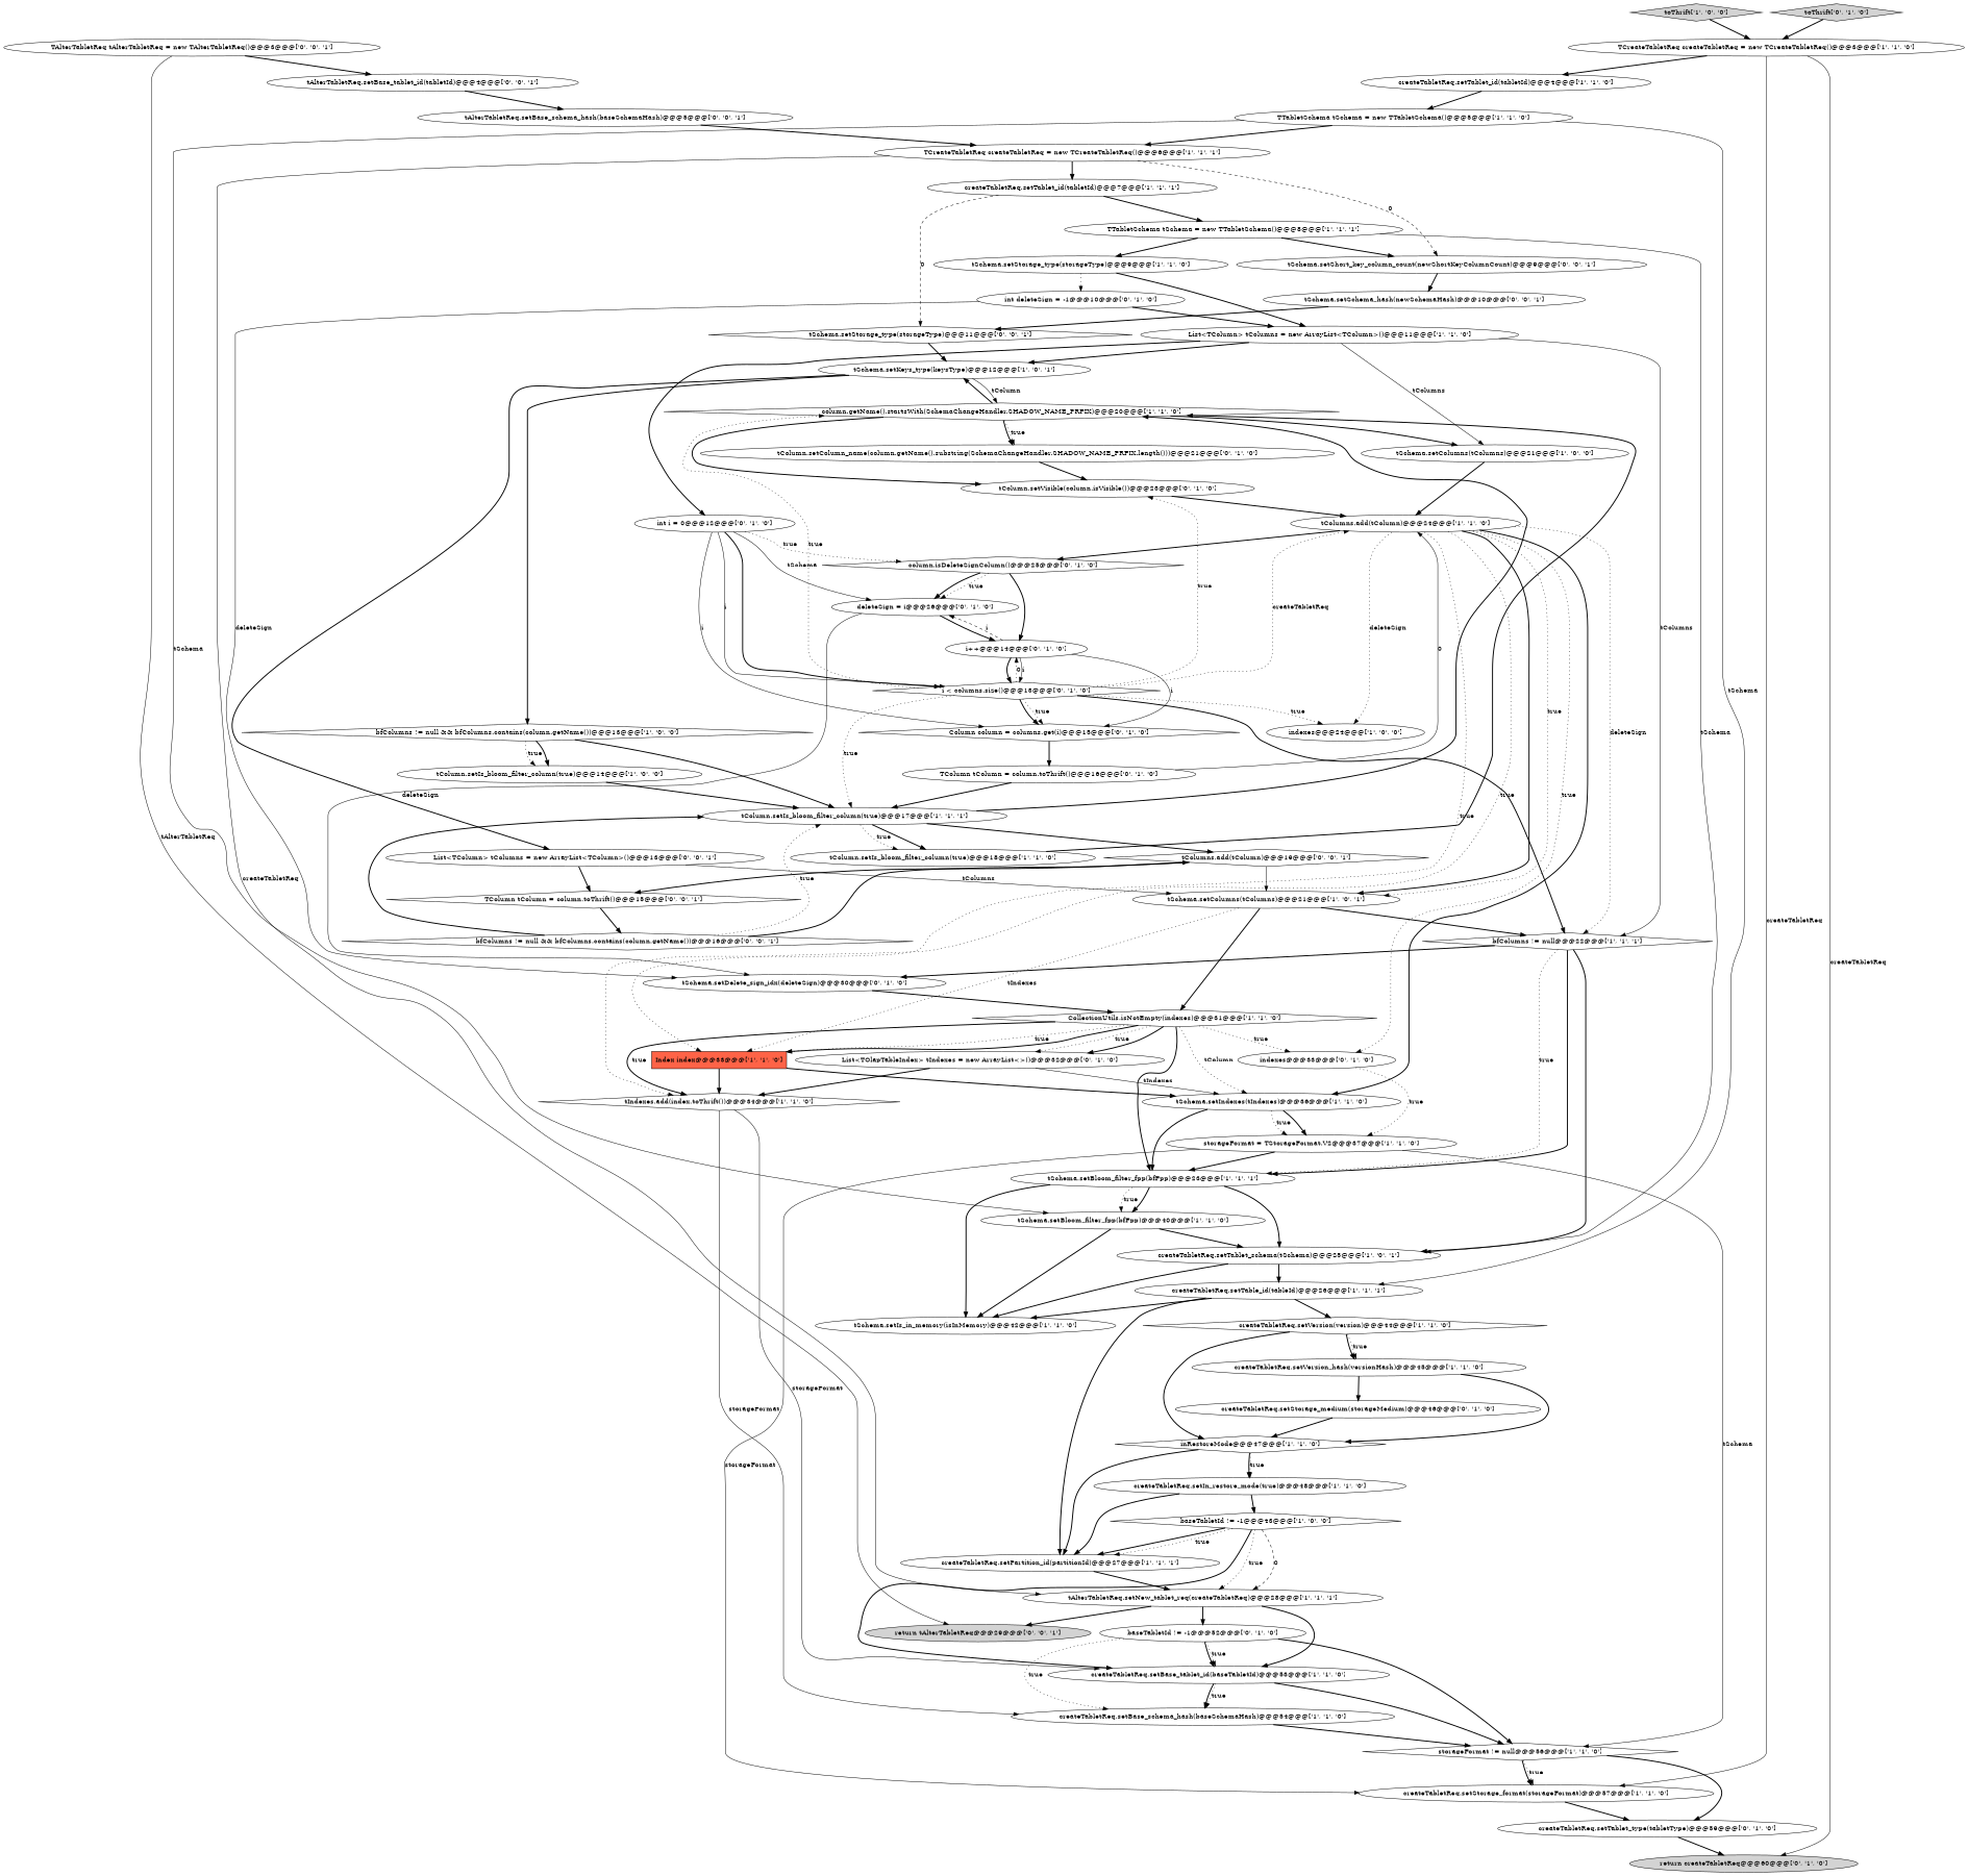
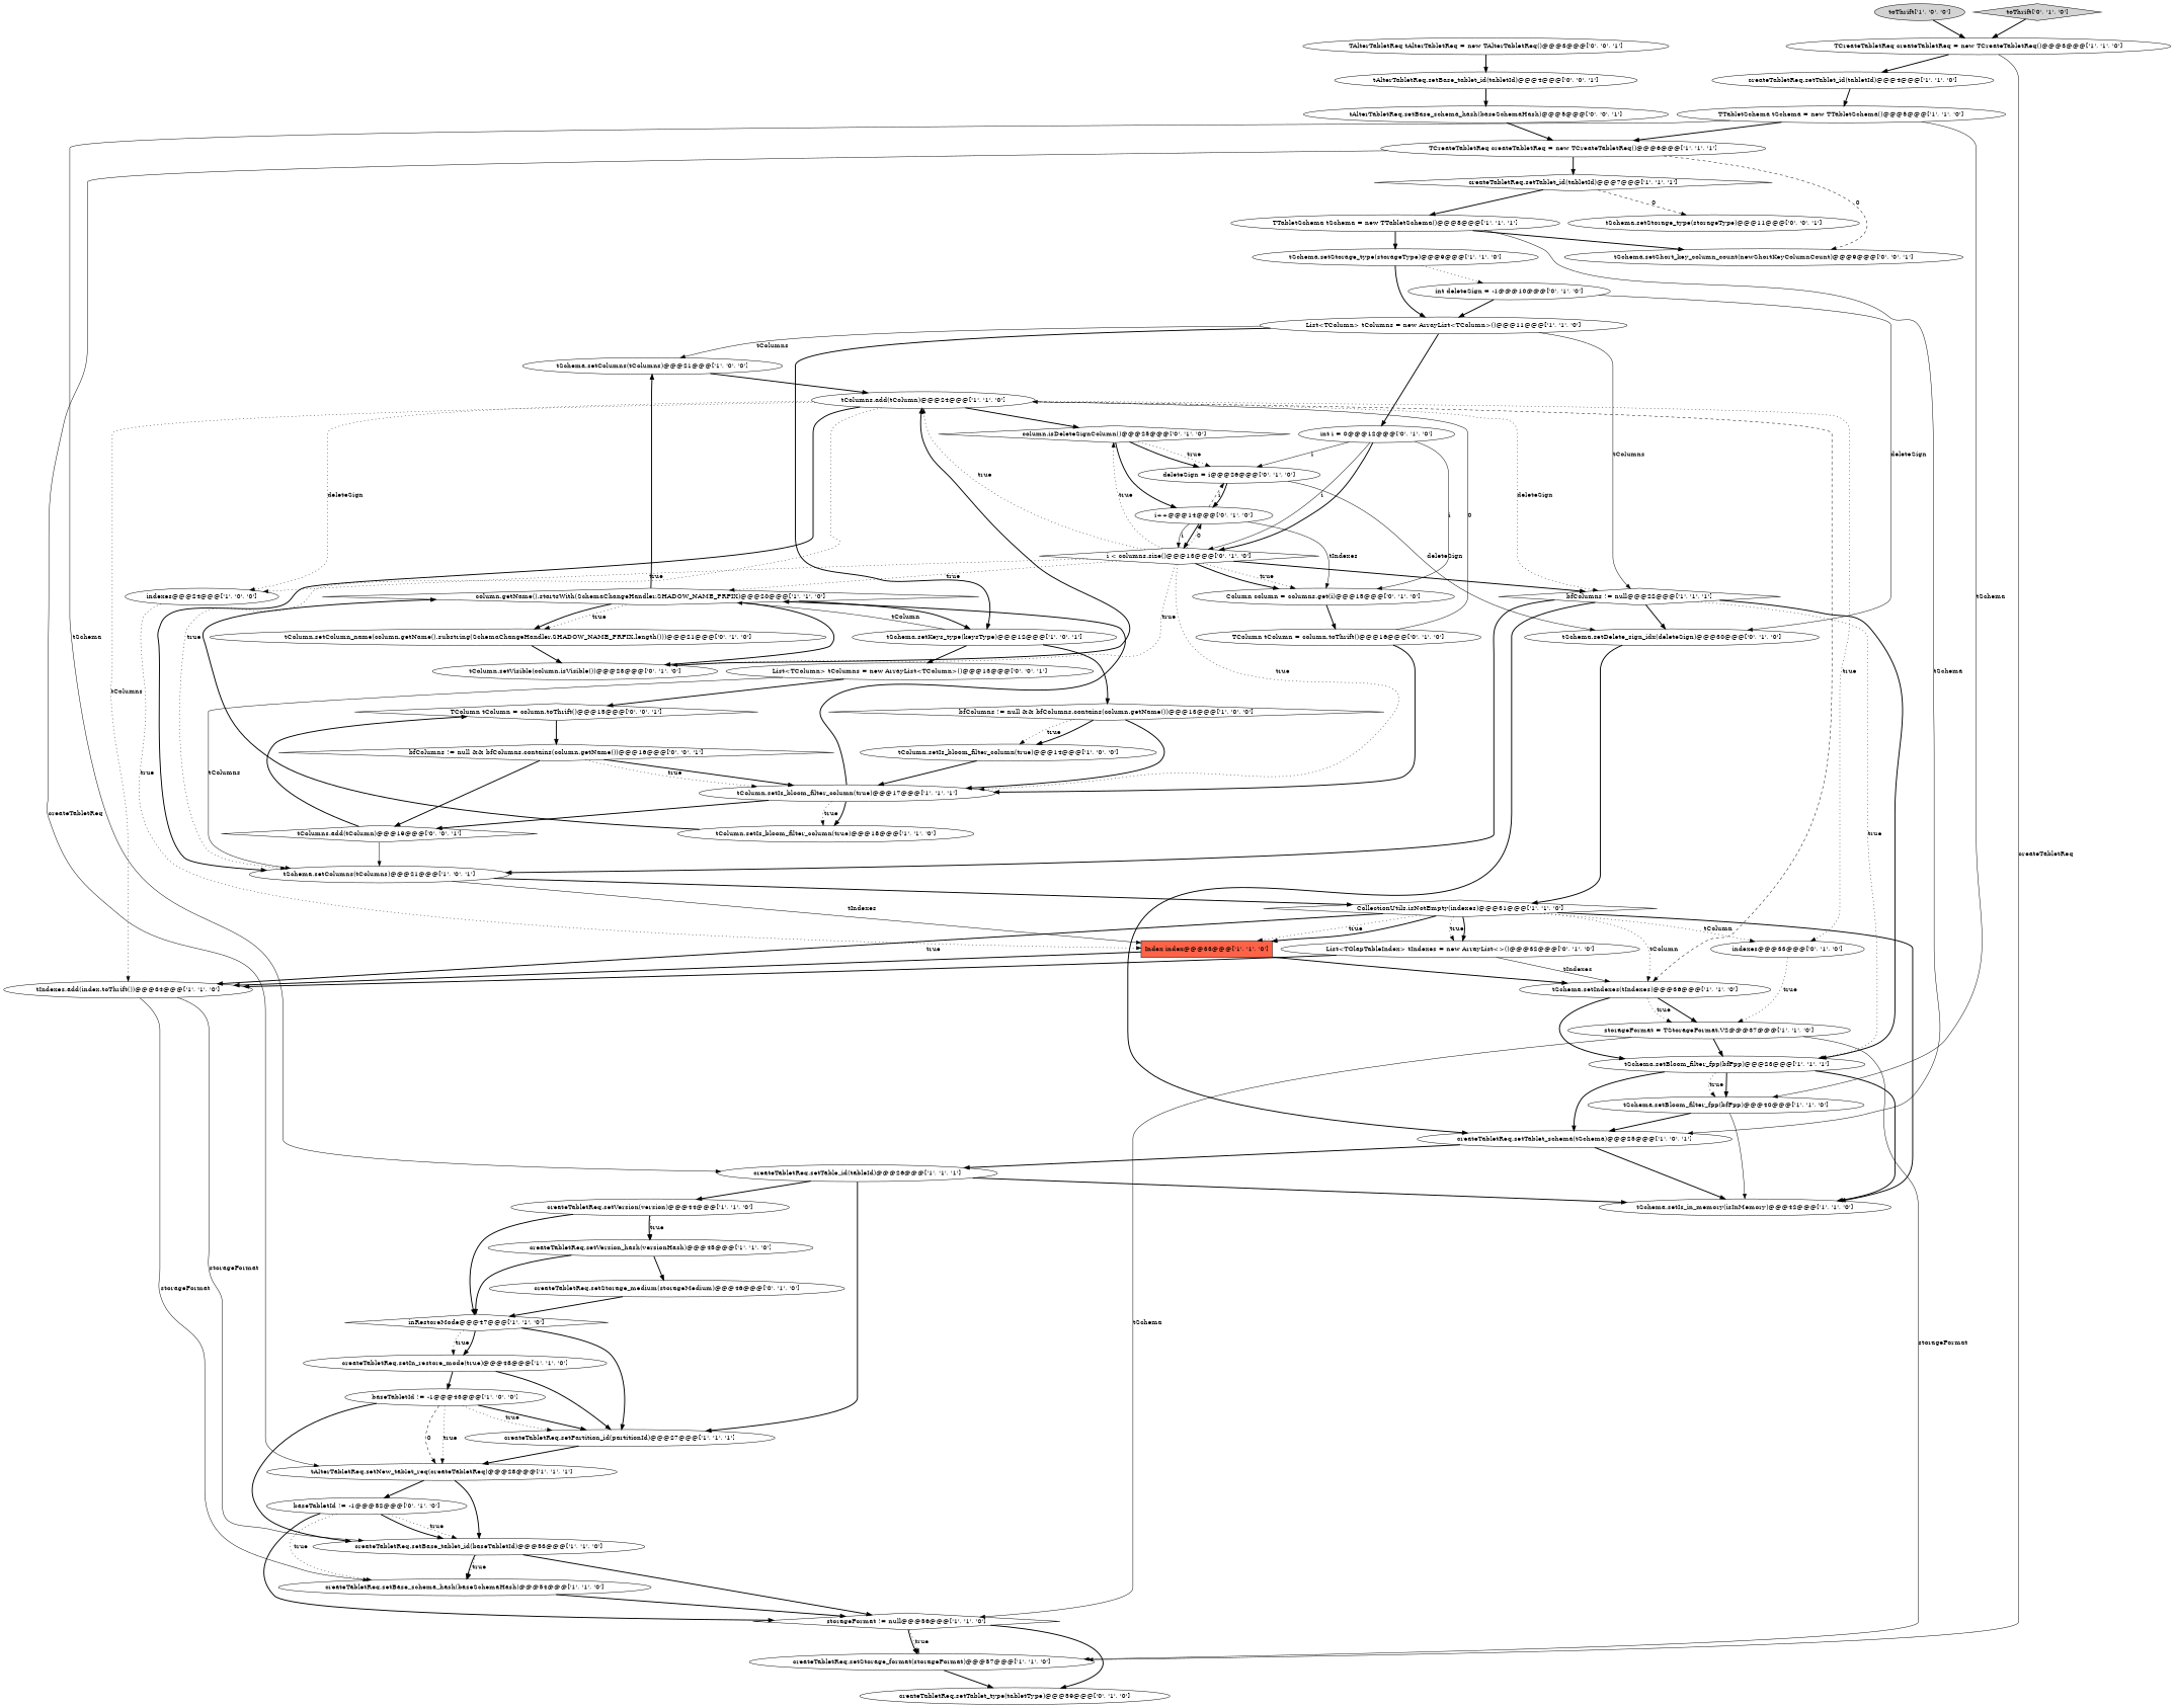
  digraph {
    node [fillcolor=white shape=ellipse style=filled]
    edge [style=bold]
-   n1 [label="tIndexes.add(index.toThrift())@@@34@@@['1', '1', '0']" shape=diamond]
+   n1 [label="tIndexes.add(index.toThrift())@@@34@@@['1', '1', '0']"]
    n2 [label="createTabletReq.setBase_tablet_id(baseTabletId)@@@53@@@['1', '1', '0']"]
    n3 [label="createTabletReq.setBase_schema_hash(baseSchemaHash)@@@54@@@['1', '1', '0']"]
    n4 [label="storageFormat != null@@@56@@@['1', '1', '0']" shape=diamond]
    n5 [label="tSchema.setIndexes(tIndexes)@@@36@@@['1', '1', '0']"]
    n6 [label="storageFormat = TStorageFormat.V2@@@37@@@['1', '1', '0']"]
    n7 [label="tSchema.setBloom_filter_fpp(bfFpp)@@@23@@@['1', '1', '1']"]
    n8 [label="createTabletReq.setStorage_format(storageFormat)@@@57@@@['1', '1', '0']"]
    n9 [label="createTabletReq.setTablet_type(tabletType)@@@59@@@['0', '1', '0']"]
    n10 [label="createTabletReq.setTablet_schema(tSchema)@@@25@@@['1', '0', '1']"]
    n11 [label="tSchema.setBloom_filter_fpp(bfFpp)@@@40@@@['1', '1', '0']"]
    n12 [label="tSchema.setIs_in_memory(isInMemory)@@@42@@@['1', '1', '0']"]
    n13 [label="tSchema.setColumns(tColumns)@@@21@@@['1', '0', '1']"]
    n14 [fillcolor=tomato label="Index index@@@33@@@['1', '1', '0']" shape=box]
    n15 [label="bfColumns != null@@@22@@@['1', '1', '1']" shape=diamond]
    n16 [label="CollectionUtils.isNotEmpty(indexes)@@@31@@@['1', '1', '0']" shape=diamond]
    n17 [label="tSchema.setDelete_sign_idx(deleteSign)@@@30@@@['0', '1', '0']"]
    n18 [label="indexes@@@33@@@['0', '1', '0']"]
    n19 [label="List<TOlapTableIndex> tIndexes = new ArrayList<>()@@@32@@@['0', '1', '0']"]
    n20 [label="column.getName().startsWith(SchemaChangeHandler.SHADOW_NAME_PRFIX)@@@20@@@['1', '1', '0']" shape=diamond]
    n21 [label="tColumn.setVisible(column.isVisible())@@@23@@@['0', '1', '0']"]
    n22 [label="tColumn.setColumn_name(column.getName().substring(SchemaChangeHandler.SHADOW_NAME_PRFIX.length()))@@@21@@@['0', '1', '0']"]
    n23 [label="tSchema.setColumns(tColumns)@@@21@@@['1', '0', '0']"]
    n24 [label="tSchema.setKeys_type(keysType)@@@12@@@['1', '0', '1']"]
    n25 [label="tColumns.add(tColumn)@@@24@@@['1', '1', '0']"]
    n26 [label="bfColumns != null && bfColumns.contains(column.getName())@@@13@@@['1', '0', '0']" shape=diamond]
    n27 [label="List<TColumn> tColumns = new ArrayList<TColumn>()@@@13@@@['0', '0', '1']"]
    n28 [label="createTabletReq.setTable_id(tableId)@@@26@@@['1', '1', '1']"]
    n29 [label="tColumn.setIs_bloom_filter_column(true)@@@17@@@['1', '1', '1']"]
    n30 [label="tColumn.setIs_bloom_filter_column(true)@@@18@@@['1', '1', '0']"]
    n31 [label="tColumns.add(tColumn)@@@19@@@['0', '0', '1']" shape=diamond]
    n32 [label="TColumn tColumn = column.toThrift()@@@15@@@['0', '0', '1']" shape=diamond]
    n33 [label="int deleteSign = -1@@@10@@@['0', '1', '0']"]
    n34 [label="List<TColumn> tColumns = new ArrayList<TColumn>()@@@11@@@['1', '1', '0']"]
    n35 [label="int i = 0@@@12@@@['0', '1', '0']"]
    n36 [label="TCreateTabletReq createTabletReq = new TCreateTabletReq()@@@6@@@['1', '1', '1']"]
-   n37 [label="createTabletReq.setTablet_id(tabletId)@@@7@@@['1', '1', '1']"]
+   n37 [label="createTabletReq.setTablet_id(tabletId)@@@7@@@['1', '1', '1']" shape=diamond]
    n38 [label="tAlterTabletReq.setNew_tablet_req(createTabletReq)@@@28@@@['1', '1', '1']"]
    n39 [label="tSchema.setShort_key_column_count(newShortKeyColumnCount)@@@9@@@['0', '0', '1']"]
    n40 [label="TTabletSchema tSchema = new TTabletSchema()@@@8@@@['1', '1', '1']"]
-   n41 [label="tSchema.setStorage_type(storageType)@@@11@@@['0', '0', '1']" shape=diamond]
-   n42 [fillcolor=lightgray label="return tAlterTabletReq@@@29@@@['0', '0', '1']"]
+   n41 [label="tSchema.setStorage_type(storageType)@@@11@@@['0', '0', '1']"]
    n43 [label="baseTabletId != -1@@@52@@@['0', '1', '0']"]
-   n44 [label="tSchema.setSchema_hash(newSchemaHash)@@@10@@@['0', '0', '1']"]
    n45 [label="TTabletSchema tSchema = new TTabletSchema()@@@5@@@['1', '1', '0']"]
    n46 [label="createTabletReq.setPartition_id(partitionId)@@@27@@@['1', '1', '1']"]
-   n47 [label="createTabletReq.setVersion(version)@@@44@@@['1', '1', '0']" shape=diamond]
+   n47 [label="createTabletReq.setVersion(version)@@@44@@@['1', '1', '0']"]
    n48 [label="deleteSign = i@@@26@@@['0', '1', '0']"]
    n49 [label="i++@@@14@@@['0', '1', '0']"]
-   n50 [label="Column column = columns.get(i)@@@15@@@['0', '1', '0']" shape=diamond]
+   n50 [label="Column column = columns.get(i)@@@15@@@['0', '1', '0']"]
    n51 [label="i < columns.size()@@@13@@@['0', '1', '0']" shape=diamond]
    n52 [label="column.isDeleteSignColumn()@@@25@@@['0', '1', '0']" shape=diamond]
    n53 [label="indexes@@@24@@@['1', '0', '0']"]
    n54 [label="bfColumns != null && bfColumns.contains(column.getName())@@@16@@@['0', '0', '1']" shape=diamond]
    n55 [label="TCreateTabletReq createTabletReq = new TCreateTabletReq()@@@3@@@['1', '1', '0']"]
    n56 [label="createTabletReq.setTablet_id(tabletId)@@@4@@@['1', '1', '0']"]
-   n57 [fillcolor=lightgray label="return createTabletReq@@@60@@@['0', '1', '0']"]
-   n58 [label="baseTabletId != -1@@@43@@@['1', '0', '0']" shape=diamond]
+   n58 [label="baseTabletId != -1@@@43@@@['1', '0', '0']"]
    n59 [label="inRestoreMode@@@47@@@['1', '1', '0']" shape=diamond]
    n60 [label="createTabletReq.setVersion_hash(versionHash)@@@45@@@['1', '1', '0']"]
-   n61 [fillcolor=lightgray label="toThrift['1', '0', '0']" shape=diamond]
+   n61 [fillcolor=lightgray label="toThrift['1', '0', '0']"]
    n62 [label="tSchema.setStorage_type(storageType)@@@9@@@['1', '1', '0']"]
    n63 [label="createTabletReq.setIn_restore_mode(true)@@@48@@@['1', '1', '0']"]
    n64 [label="tColumn.setIs_bloom_filter_column(true)@@@14@@@['1', '0', '0']"]
    n65 [label="TColumn tColumn = column.toThrift()@@@16@@@['0', '1', '0']"]
    n66 [label="createTabletReq.setStorage_medium(storageMedium)@@@46@@@['0', '1', '0']"]
    n67 [label="tAlterTabletReq.setBase_schema_hash(baseSchemaHash)@@@5@@@['0', '0', '1']"]
    n68 [label="TAlterTabletReq tAlterTabletReq = new TAlterTabletReq()@@@3@@@['0', '0', '1']"]
    n69 [label="tAlterTabletReq.setBase_tablet_id(tabletId)@@@4@@@['0', '0', '1']"]
    n70 [fillcolor=lightgray label="toThrift['0', '1', '0']" shape=diamond]
    n1 -> n2 [label=storageFormat style=solid]
    n1 -> n3 [label=storageFormat style=solid]
    n2 -> n3 [label=true style=dotted]
    n2 -> n3
    n2 -> n4
    n3 -> n4
    n4 -> n8 [label=true style=dotted]
    n4 -> n8
    n4 -> n9
    n5 -> n6
    n5 -> n6 [label=true style=dotted]
    n5 -> n7
    n6 -> n4 [label=tSchema style=solid]
    n6 -> n7
    n6 -> n8 [label=storageFormat style=solid]
    n7 -> n10
    n7 -> n11
    n7 -> n11 [label=true style=dotted]
    n7 -> n12
    n8 -> n9
-   n9 -> n57
    n10 -> n12
    n10 -> n28
    n11 -> n10
-   n11 -> n12
-   n13 -> n14 [label=tIndexes style=dotted]
-   n13 -> n15
+   n11 -> n12 [style=solid]
+   n13 -> n14 [label=tIndexes style=solid]
+   n15 -> n13
    n13 -> n16
    n14 -> n1
    n14 -> n5
    n15 -> n7 [label=true style=dotted]
    n15 -> n7
    n15 -> n10
    n15 -> n17
    n16 -> n1 [label=true]
    n16 -> n5 [label=tColumn style=dotted]
-   n16 -> n7
+   n16 -> n12
    n16 -> n14 [label=true style=dotted]
    n16 -> n14
-   n16 -> n18 [label=true style=dotted]
+   n16 -> n18 [label=tColumn style=dotted]
    n16 -> n19 [label=true style=dotted]
    n16 -> n19
    n17 -> n16
    n18 -> n6 [label=true style=dotted]
    n19 -> n1
    n19 -> n5 [label=tIndexes style=solid]
    n20 -> n21
    n20 -> n22 [label=true style=dotted]
    n20 -> n22
    n20 -> n23
    n20 -> n24
    n21 -> n25
    n22 -> n21
    n23 -> n25
    n24 -> n20 [label=tColumn style=solid]
    n24 -> n26
    n24 -> n27
-   n25 -> n1 [label=true style=dotted]
-   n25 -> n5
+   n25 -> n1 [label=tColumns style=dotted]
+   n25 -> n5 [style=dashed]
    n25 -> n13
    n25 -> n13 [label=true style=dotted]
-   n25 -> n14 [label=true style=dotted]
+   n53 -> n14 [label=true style=dotted]
    n25 -> n15 [label=deleteSign style=dotted]
    n25 -> n18 [label=true style=dotted]
    n25 -> n52
    n25 -> n53 [label=deleteSign style=dotted]
    n26 -> n29
    n26 -> n64 [label=true style=dotted]
    n26 -> n64
    n27 -> n13 [label=tColumns style=solid]
    n27 -> n32
    n28 -> n12
    n28 -> n46
    n28 -> n47
    n29 -> n20
    n29 -> n30
    n29 -> n30 [label=true style=dotted]
    n29 -> n31
    n30 -> n20
    n31 -> n13 [style=solid]
    n31 -> n32
    n32 -> n54
    n33 -> n17 [label=deleteSign style=solid]
    n33 -> n34
    n34 -> n15 [label=tColumns style=solid]
    n34 -> n23 [label=tColumns style=solid]
    n34 -> n24
    n34 -> n35
-   n35 -> n48 [label=tSchema style=solid]
+   n35 -> n48 [label=i style=solid]
    n35 -> n50 [label=i style=solid]
    n35 -> n51 [label=i style=solid]
    n35 -> n51
    n36 -> n37
    n36 -> n38 [label=createTabletReq style=solid]
    n36 -> n39 [label=0 style=dashed]
    n37 -> n40
    n37 -> n41 [label=0 style=dashed]
    n38 -> n2
-   n38 -> n42
    n38 -> n43
-   n39 -> n44
    n40 -> n10 [label=tSchema style=solid]
    n40 -> n39
    n40 -> n62
-   n41 -> n24
    n43 -> n2 [label=true style=dotted]
    n43 -> n2
    n43 -> n3 [label=true style=dotted]
    n43 -> n4
-   n44 -> n41
    n45 -> n11 [label=tSchema style=solid]
    n45 -> n28 [label=tSchema style=solid]
    n45 -> n36
    n46 -> n38
    n47 -> n59
    n47 -> n60
    n47 -> n60 [label=true style=dotted]
    n48 -> n17 [label=deleteSign style=solid]
    n48 -> n49
    n49 -> n48 [label=i style=dashed]
-   n49 -> n50 [label=i style=solid]
+   n49 -> n50 [label=tIndexes style=solid]
    n49 -> n51 [label=i style=solid]
    n49 -> n51
    n50 -> n65
    n51 -> n15
    n51 -> n20 [label=true style=dotted]
    n51 -> n21 [label=true style=dotted]
-   n51 -> n25 [label=createTabletReq style=dotted]
+   n51 -> n25 [label=true style=dotted]
    n51 -> n29 [label=true style=dotted]
    n51 -> n49 [label=0 style=dotted]
    n51 -> n50 [label=true style=dotted]
    n51 -> n50
-   n35 -> n52 [label=true style=dotted]
+   n51 -> n52 [label=true style=dotted]
    n51 -> n53 [label=true style=dotted]
    n52 -> n48 [label=true style=dotted]
    n52 -> n48
    n52 -> n49
    n54 -> n29
    n54 -> n29 [label=true style=dotted]
    n54 -> n31
    n55 -> n8 [label=createTabletReq style=solid]
    n55 -> n56
-   n55 -> n57 [label=createTabletReq style=solid]
    n56 -> n45
    n58 -> n2
    n58 -> n38 [label=0 style=dashed]
    n58 -> n38 [label=true style=dotted]
    n58 -> n46
    n58 -> n46 [label=true style=dotted]
    n59 -> n46
    n59 -> n63 [label=true style=dotted]
    n59 -> n63
    n60 -> n59
    n60 -> n66
    n61 -> n55
    n62 -> n33 [style=dotted]
    n62 -> n34
    n63 -> n46
    n63 -> n58
    n64 -> n29
    n65 -> n25 [label=0 style=solid]
    n65 -> n29
    n66 -> n59
    n67 -> n36
-   n68 -> n42 [label=tAlterTabletReq style=solid]
    n68 -> n69
    n69 -> n67
    n70 -> n55
  }
